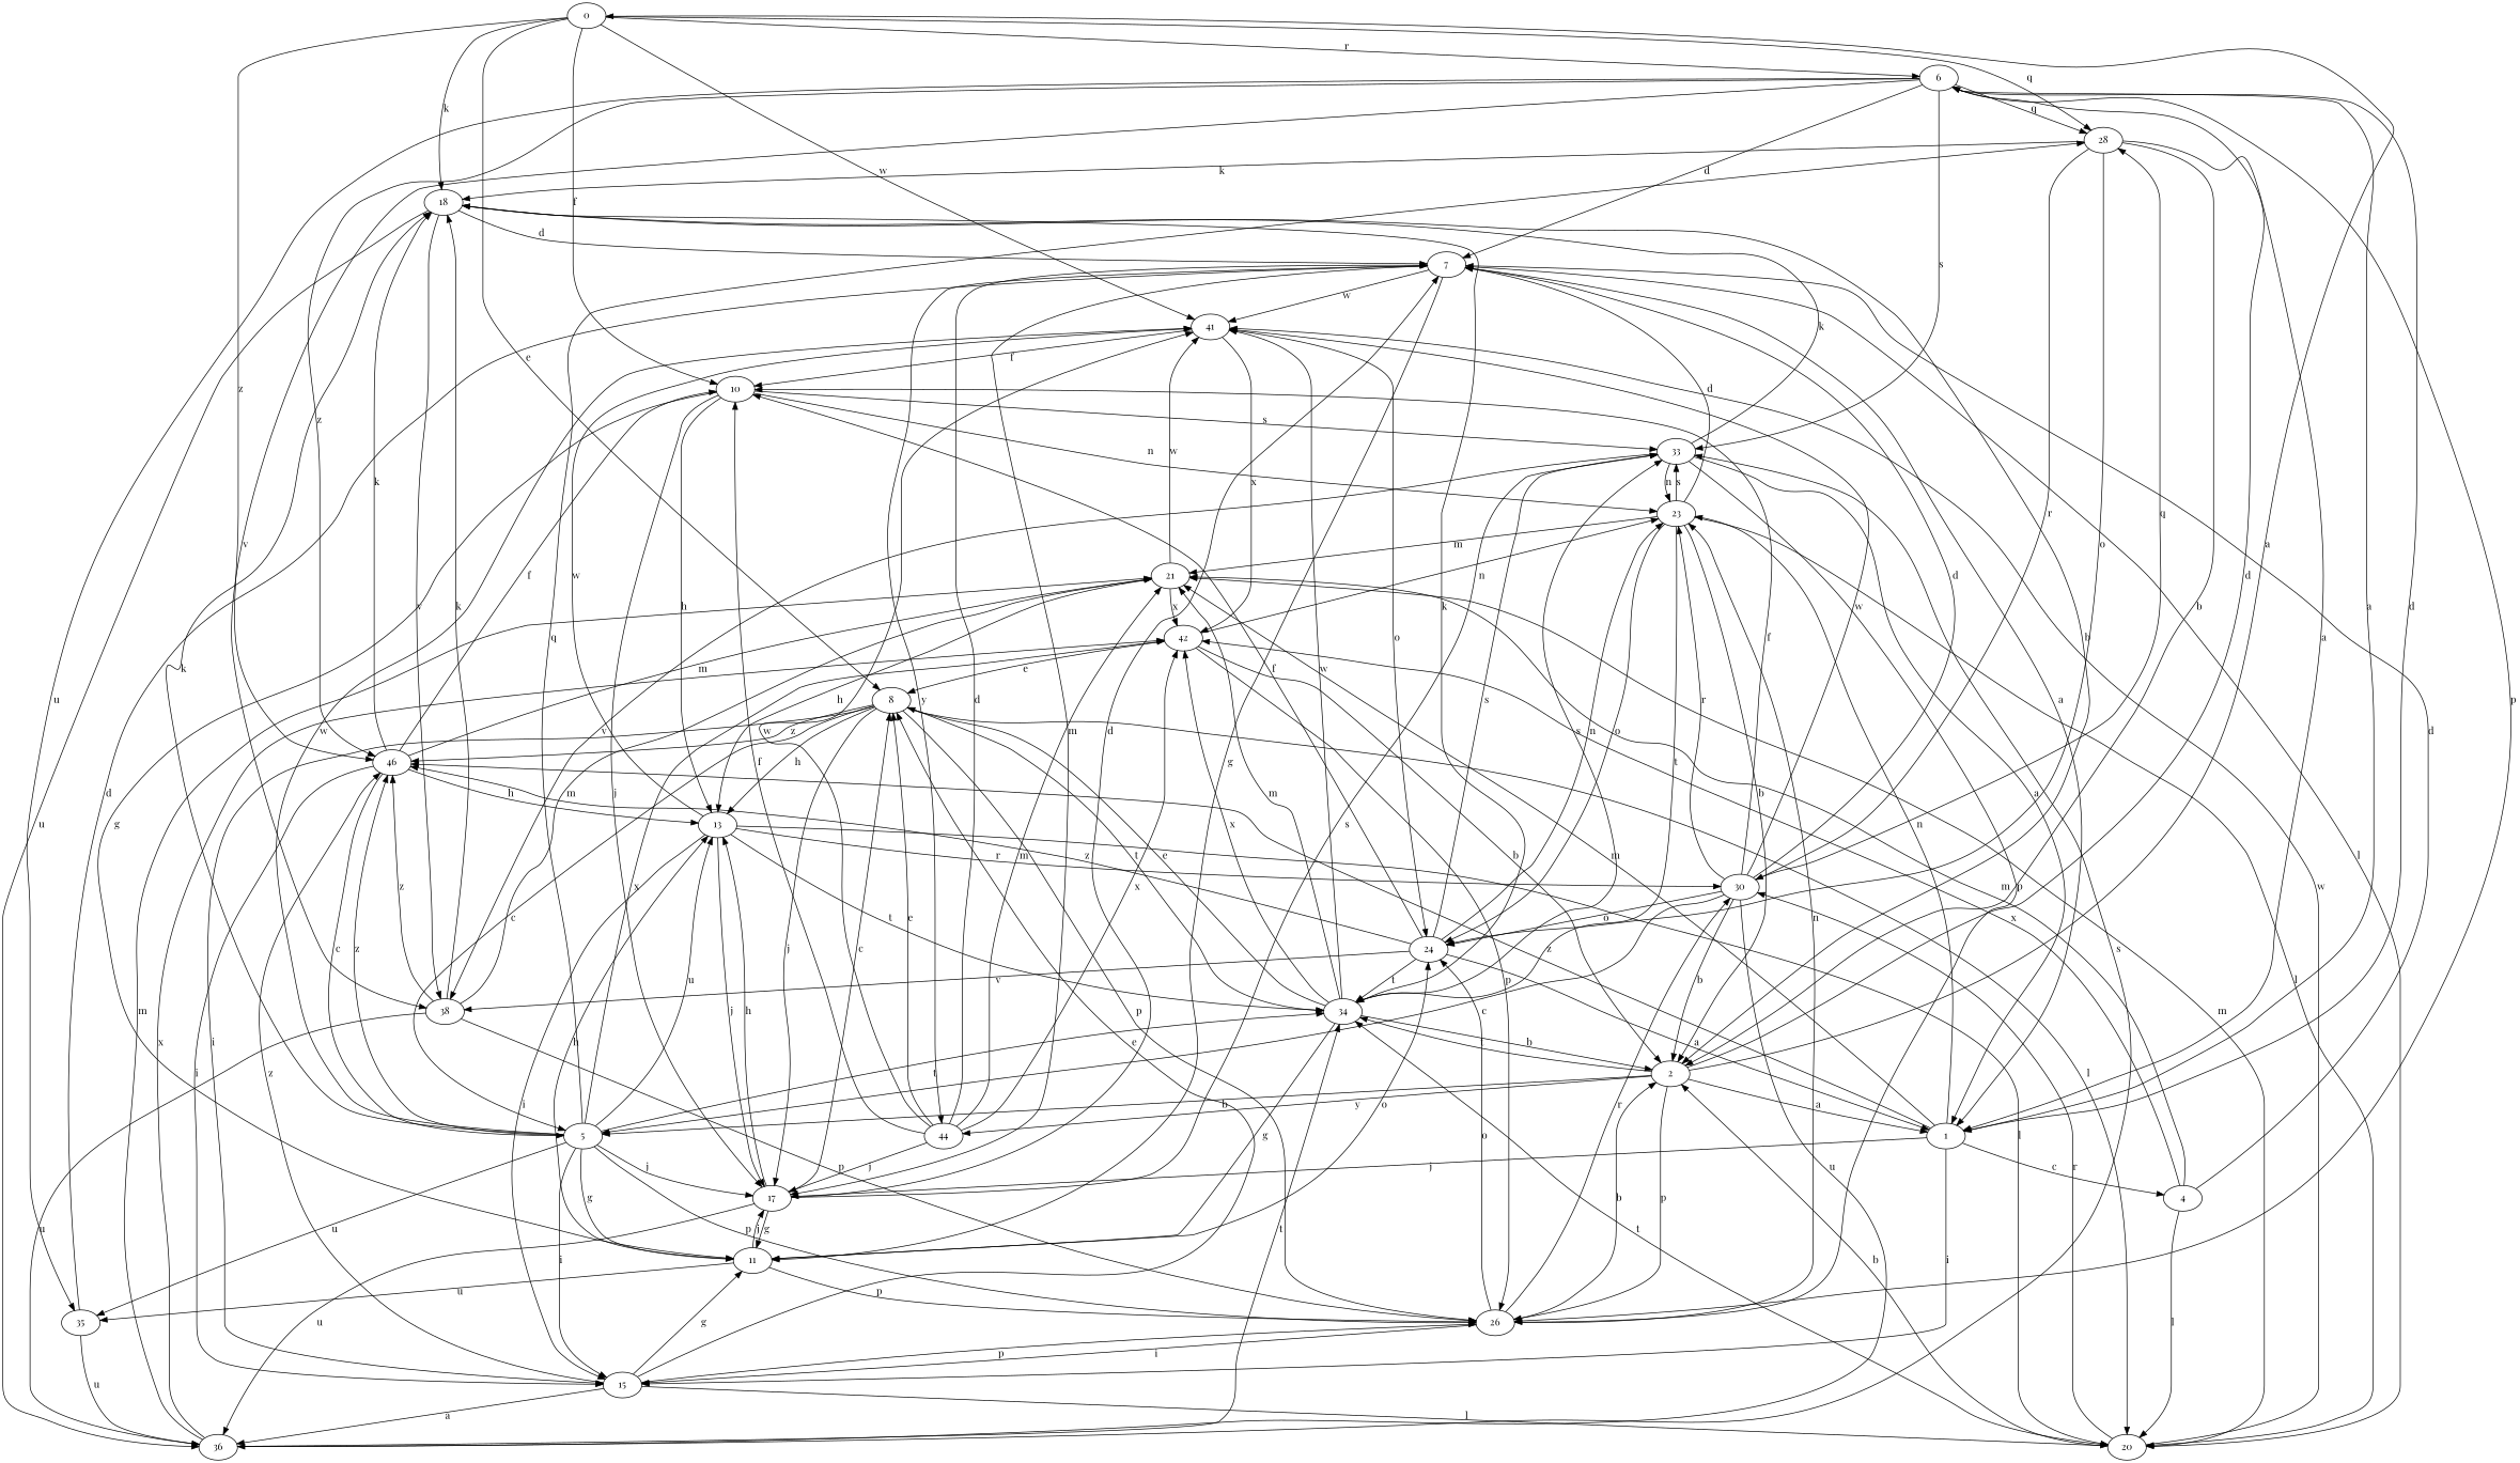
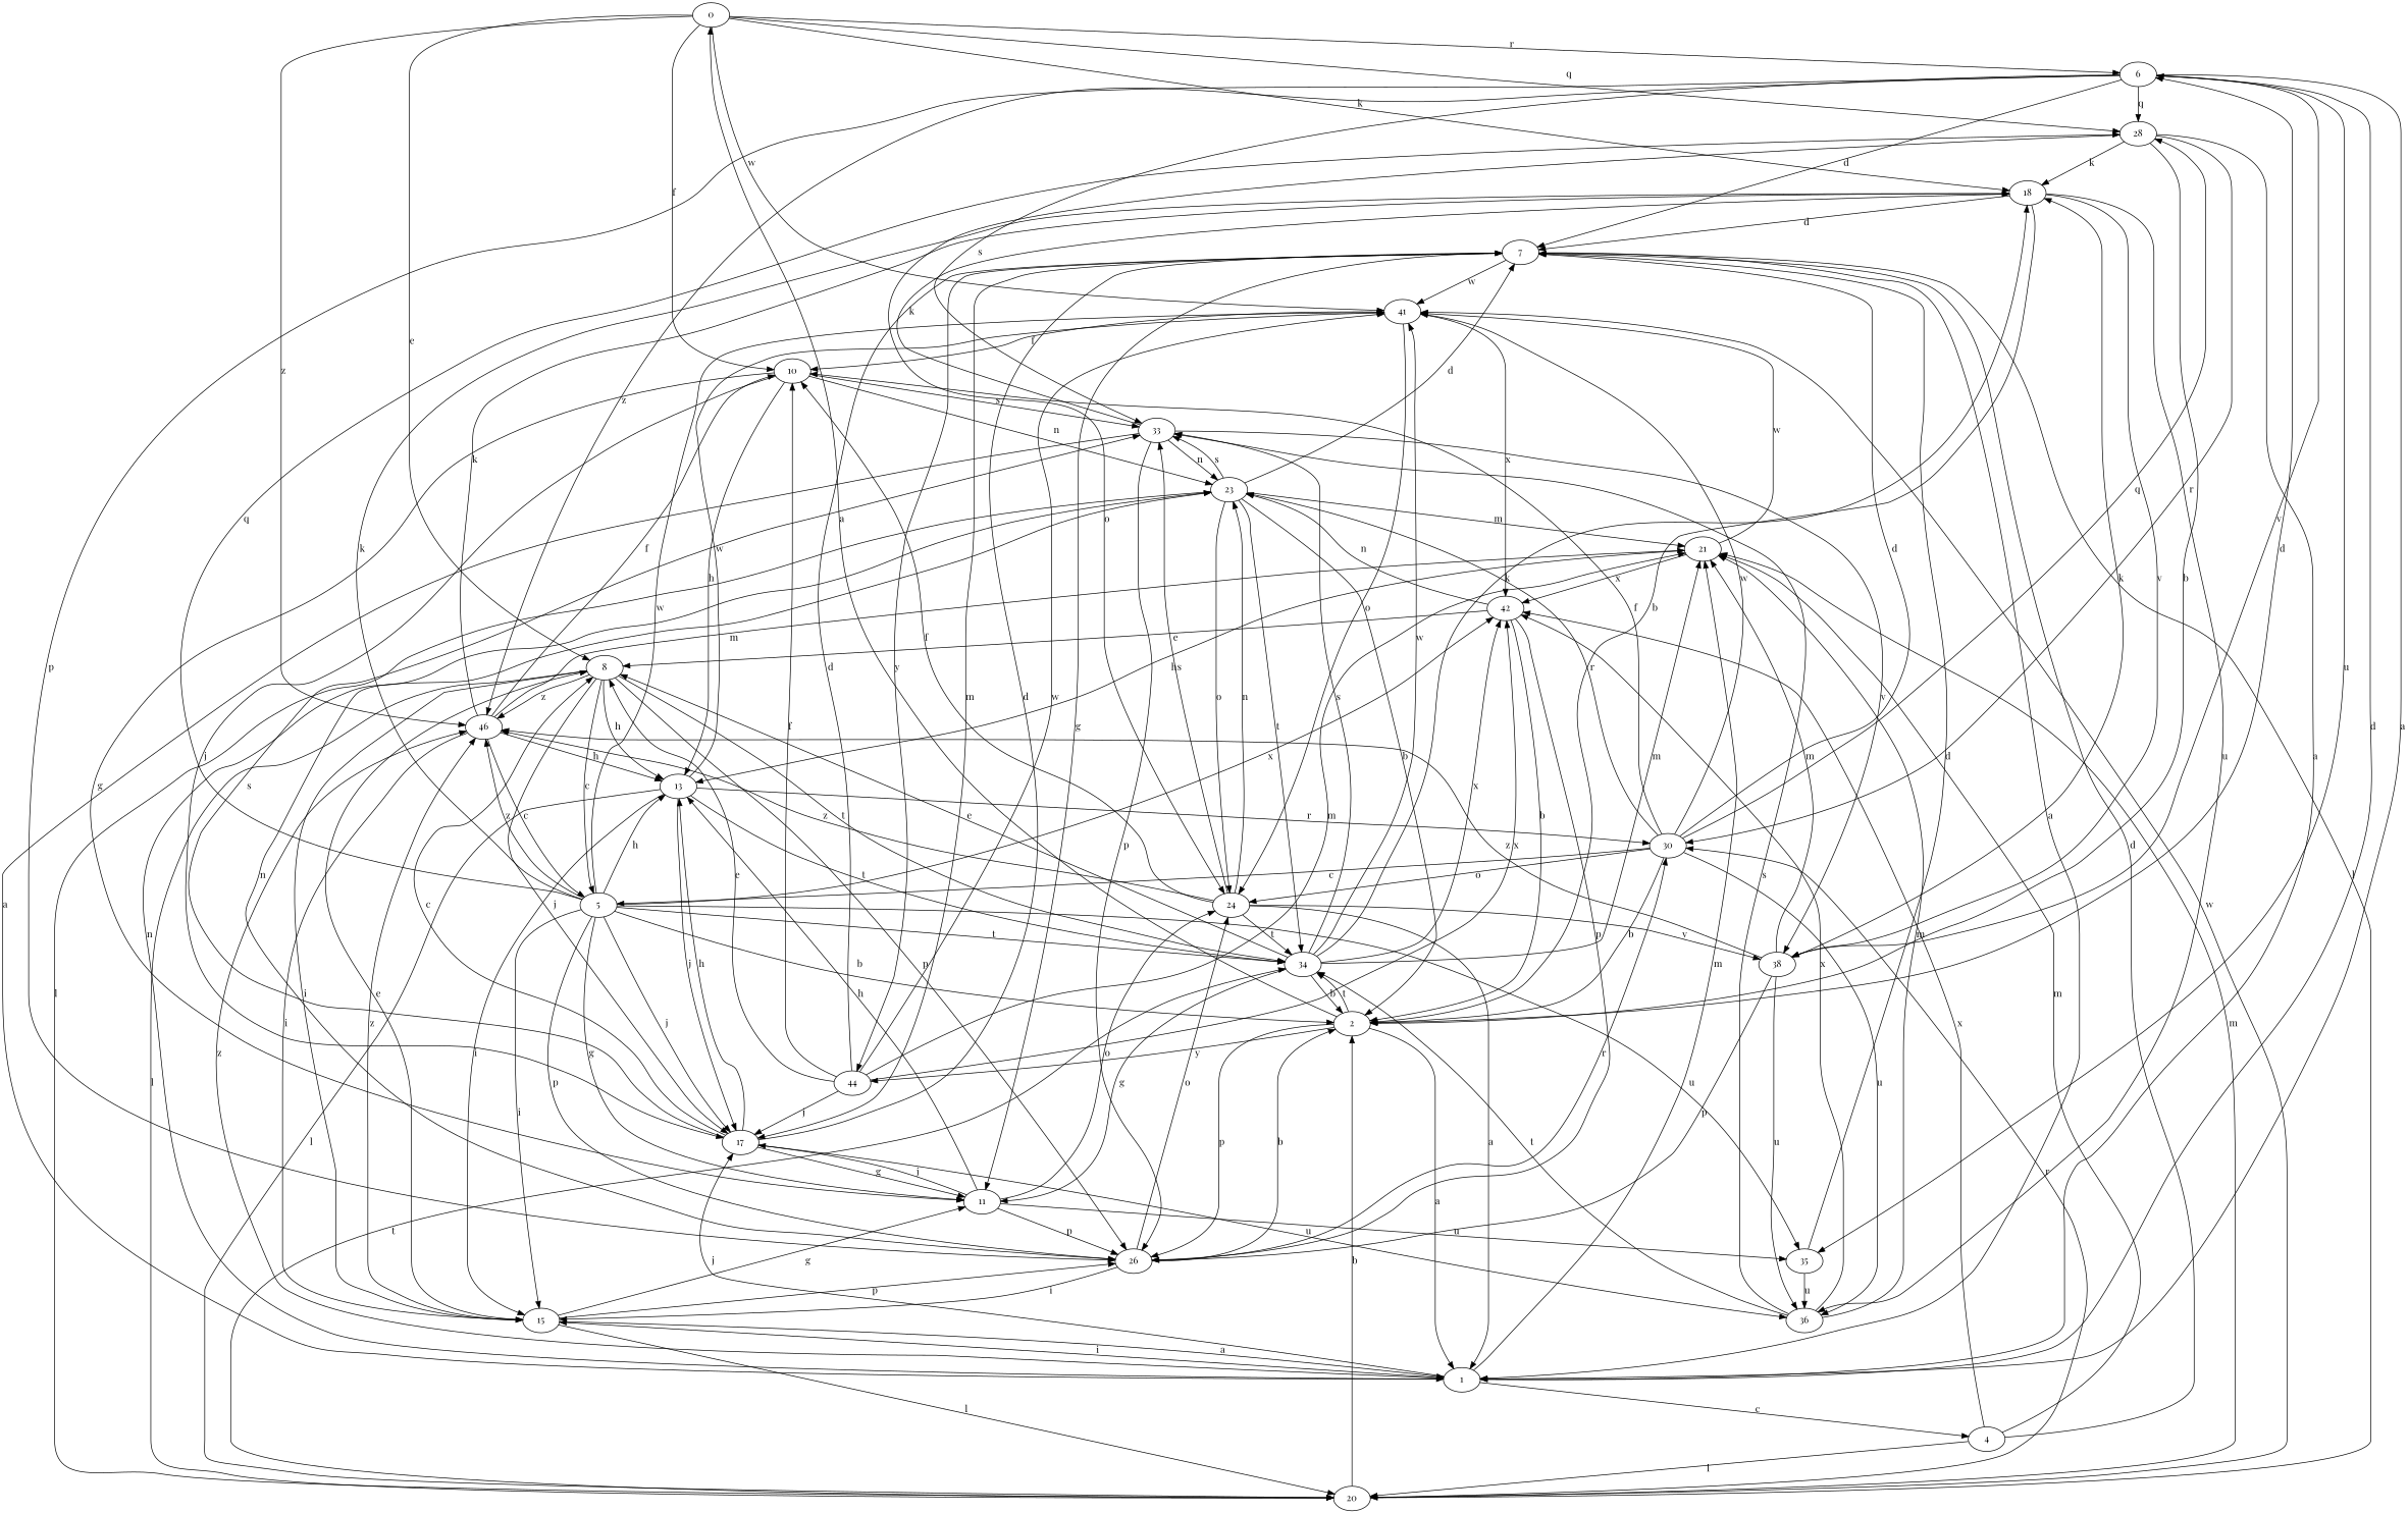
  strict digraph {
    fontname="Playfair Display"
    node [fontname="Playfair Display"]
    edge [fontname="Playfair Display"]
    0
    6
    8
    10
    18
    28
    41
    46
    1
    26
    7
    35
    33
    38
    15
    17
    34
    20
    5
    13
    23
    11
    2
    36
    24
    30
    42
    21
    4
    44
    0 -> 6 [label=r]
    0 -> 8 [label=e]
    0 -> 10 [label=f]
    0 -> 18 [label=k]
    0 -> 28 [label=q]
    0 -> 41 [label=w]
    0 -> 46 [label=z]
    6 -> 28 [label=q]
    6 -> 46 [label=z]
    6 -> 1 [label=a]
    6 -> 26 [label=p]
    6 -> 7 [label=d]
    6 -> 35 [label=u]
    6 -> 33 [label=s]
    6 -> 38 [label=v]
    8 -> 46 [label=z]
    8 -> 26 [label=p]
    8 -> 15 [label=i]
    8 -> 17 [label=j]
    8 -> 34 [label=t]
    8 -> 20 [label=l]
    8 -> 5 [label=c]
    8 -> 13 [label=h]
    10 -> 33 [label=s]
    10 -> 17 [label=j]
    10 -> 13 [label=h]
    10 -> 23 [label=n]
    10 -> 11 [label=g]
    18 -> 7 [label=d]
    18 -> 38 [label=v]
    18 -> 2 [label=b]
    18 -> 36 [label=u]
    28 -> 18 [label=k]
    28 -> 1 [label=a]
    28 -> 2 [label=b]
    28 -> 24 [label=o]
    28 -> 30 [label=r]
    41 -> 10 [label=f]
    41 -> 24 [label=o]
    41 -> 42 [label=x]
    46 -> 10 [label=f]
    46 -> 18 [label=k]
    46 -> 15 [label=i]
    46 -> 5 [label=c]
    46 -> 13 [label=h]
    46 -> 21 [label=m]
    1 -> 6 [label=d]
    1 -> 46 [label=z]
    1 -> 15 [label=i]
    1 -> 17 [label=j]
    1 -> 23 [label=n]
    1 -> 21 [label=m]
    1 -> 4 [label=c]
    26 -> 15 [label=i]
    26 -> 23 [label=n]
    26 -> 2 [label=b]
    26 -> 24 [label=o]
    26 -> 30 [label=r]
    7 -> 41 [label=w]
    7 -> 1 [label=a]
    7 -> 17 [label=m]
    7 -> 20 [label=l]
    7 -> 11 [label=g]
    7 -> 44 [label=y]
    35 -> 7 [label=d]
    35 -> 36 [label=u]
    33 -> 18 [label=k]
    33 -> 1 [label=a]
    33 -> 26 [label=p]
    33 -> 38 [label=v]
    33 -> 23 [label=n]
    38 -> 18 [label=k]
    38 -> 46 [label=z]
    38 -> 26 [label=p]
    38 -> 36 [label=u]
    38 -> 21 [label=m]
    15 -> 8 [label=e]
    15 -> 46 [label=z]
-   15 -> 36 [label=a]
+   15 -> 1 [label=a]
    15 -> 26 [label=p]
    15 -> 20 [label=l]
    15 -> 11 [label=g]
    17 -> 8 [label=c]
    17 -> 7 [label=d]
    17 -> 33 [label=s]
    17 -> 13 [label=h]
    17 -> 11 [label=g]
    17 -> 36 [label=u]
    34 -> 8 [label=e]
    34 -> 18 [label=k]
    34 -> 41 [label=w]
    34 -> 33 [label=s]
    34 -> 11 [label=g]
    34 -> 2 [label=b]
    34 -> 42 [label=x]
    34 -> 21 [label=m]
    20 -> 41 [label=w]
    20 -> 34 [label=t]
    20 -> 2 [label=b]
    20 -> 30 [label=r]
    20 -> 21 [label=m]
    5 -> 18 [label=k]
    5 -> 28 [label=q]
    5 -> 41 [label=w]
    5 -> 46 [label=z]
    5 -> 26 [label=p]
    5 -> 35 [label=u]
    5 -> 15 [label=i]
    5 -> 17 [label=j]
    5 -> 34 [label=t]
-   5 -> 13 [label=u]
+   5 -> 13 [label=h]
    5 -> 11 [label=g]
-   2 -> 5 [label=b]
+   5 -> 2 [label=b]
    5 -> 42 [label=x]
    13 -> 41 [label=w]
    13 -> 15 [label=i]
    13 -> 17 [label=j]
    13 -> 34 [label=t]
    13 -> 20 [label=l]
    13 -> 30 [label=r]
    23 -> 7 [label=d]
    23 -> 33 [label=s]
    23 -> 34 [label=t]
    23 -> 20 [label=l]
    23 -> 2 [label=b]
    23 -> 24 [label=o]
    23 -> 21 [label=m]
    11 -> 26 [label=p]
    11 -> 35 [label=u]
    11 -> 17 [label=j]
    11 -> 13 [label=h]
    11 -> 24 [label=o]
    2 -> 0 [label=a]
    2 -> 6 [label=d]
    2 -> 1 [label=a]
    2 -> 26 [label=p]
    2 -> 34 [label=t]
    2 -> 44 [label=y]
    36 -> 33 [label=s]
    36 -> 34 [label=t]
    36 -> 42 [label=x]
    36 -> 21 [label=m]
    24 -> 10 [label=f]
    24 -> 46 [label=z]
    24 -> 1 [label=a]
    24 -> 33 [label=s]
    24 -> 38 [label=v]
    24 -> 34 [label=t]
    24 -> 23 [label=n]
    30 -> 10 [label=f]
    30 -> 28 [label=q]
    30 -> 41 [label=w]
    30 -> 7 [label=d]
    30 -> 5 [label=c]
    30 -> 23 [label=r]
    30 -> 2 [label=b]
    30 -> 36 [label=u]
    30 -> 24 [label=o]
    42 -> 8 [label=e]
    42 -> 26 [label=p]
    42 -> 23 [label=n]
    42 -> 2 [label=b]
    21 -> 41 [label=w]
    21 -> 13 [label=h]
    21 -> 42 [label=x]
    4 -> 7 [label=d]
    4 -> 20 [label=l]
    4 -> 42 [label=x]
    4 -> 21 [label=m]
    44 -> 8 [label=e]
    44 -> 10 [label=f]
    44 -> 41 [label=w]
    44 -> 7 [label=d]
    44 -> 17 [label=j]
    44 -> 42 [label=x]
    44 -> 21 [label=m]
  }
